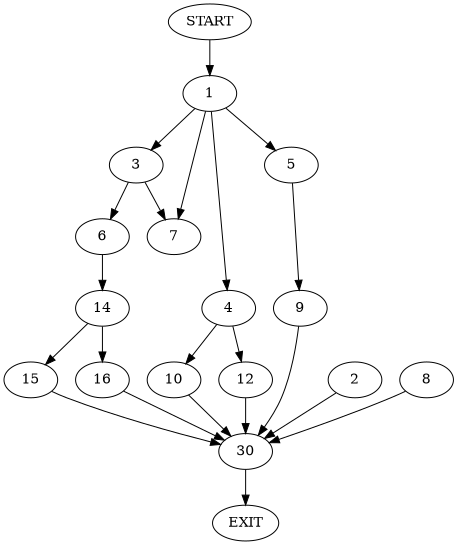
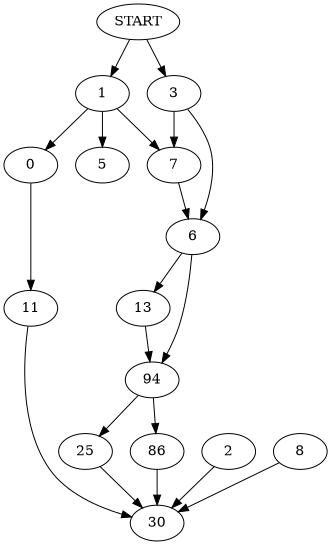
  digraph {
    n1 [label=START]
    1
    3
-   4
+   4 [label=0]
    5
    7
-   n7 [label=EXIT]
    n8 [label=30]
    2
    6
-   11 [label=10]
-   12
-   9
-   14
+   11
+   13
+   14 [label=94]
    8
-   15
-   16
+   15 [label=25]
+   16 [label=86]
    n1 -> 1
-   1 -> 3
+   n1 -> 3
    1 -> 4
    1 -> 5
    1 -> 7
    3 -> 7
    3 -> 6
    4 -> 11
-   4 -> 12
-   5 -> 9
-   n8 -> n7
+   7 -> 6
    2 -> n8
+   6 -> 13
    6 -> 14
    11 -> n8
-   12 -> n8
-   9 -> n8
+   13 -> 14
    14 -> 15
    14 -> 16
    8 -> n8
    15 -> n8
    16 -> n8
  }
